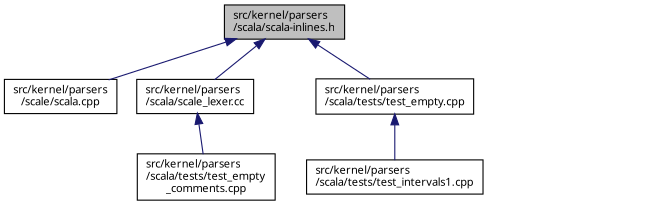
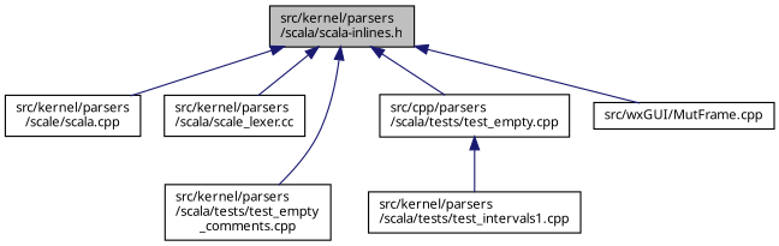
  digraph {
    node [color=black fillcolor=white fontname=Sans fontsize=10 shape=record style=filled]
    edge [color=midnightblue dir=back fontname=Sans fontsize=10 labelfontname=Sans labelfontsize=10 style=solid]
    n1 [fillcolor=grey75 fontcolor=black height=0.2 label="src/kernel/parsers\l/scala/scala-inlines.h" width=0.4]
    n2 [height=0.2 label="src/kernel/parsers\l/scale/scala.cpp" width=0.4]
    n3 [height=0.2 label="src/kernel/parsers\l/scala/scale_lexer.cc" width=0.4]
-   n4 [height=0.2 label="src/kernel/parsers\l/scala/tests/test_empty.cpp" width=0.4]
+   n4 [height=0.2 label="src/cpp/parsers\l/scala/tests/test_empty.cpp" width=0.4]
    n5 [height=0.2 label="src/kernel/parsers\l/scala/tests/test_empty\l_comments.cpp" width=0.4]
+   n6 [height=0.2 label="src/wxGUI/MutFrame.cpp" width=0.4]
    n7 [height=0.2 label="src/kernel/parsers\l/scala/tests/test_intervals1.cpp" width=0.4]
    n1 -> n2
    n1 -> n3
    n1 -> n4
-   n3 -> n5
+   n1 -> n5
+   n1 -> n6
    n4 -> n7
  }
